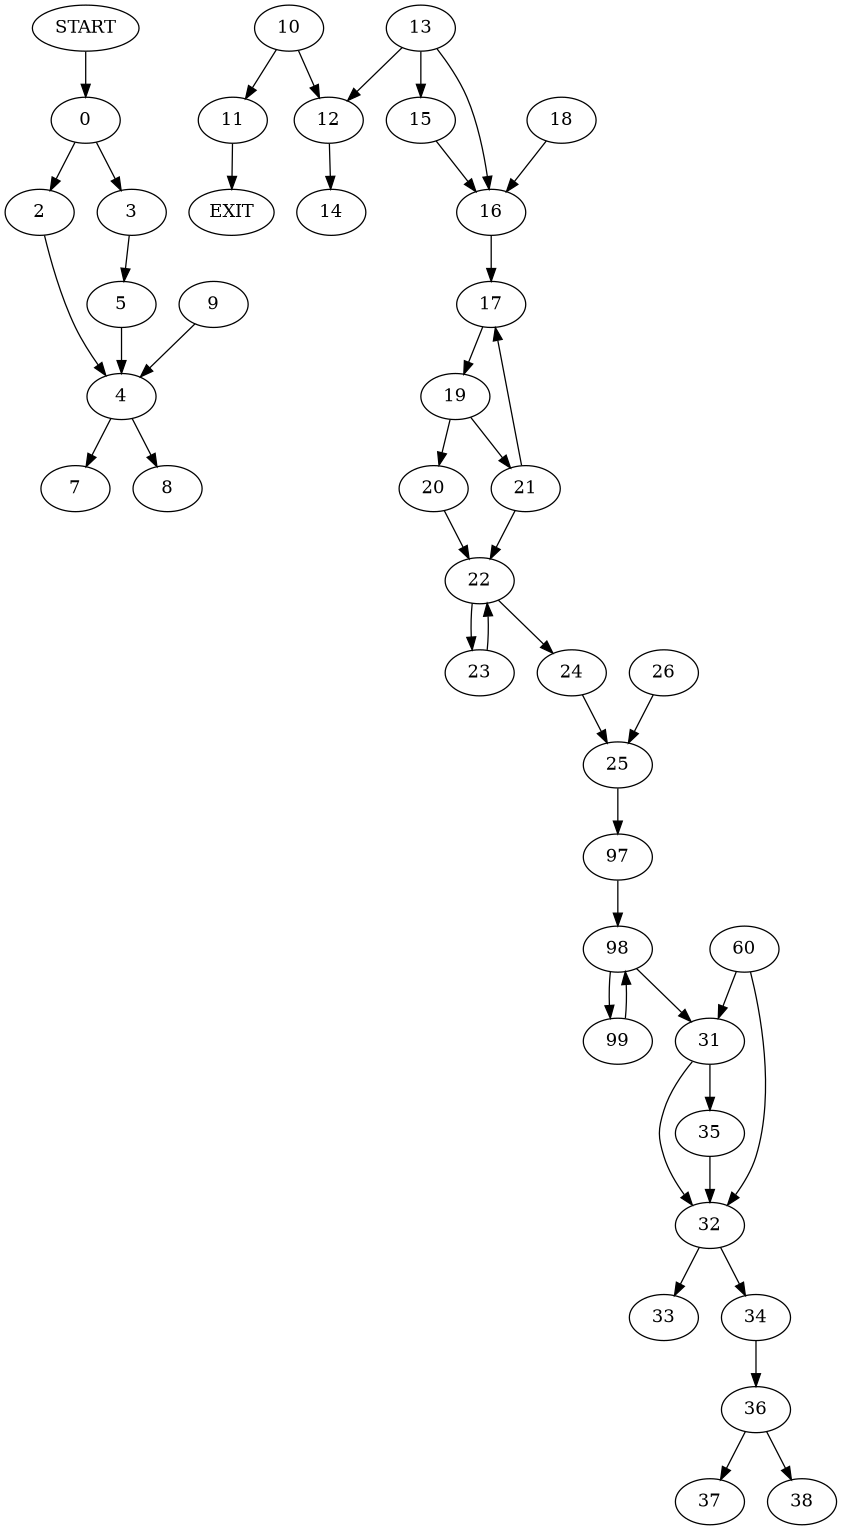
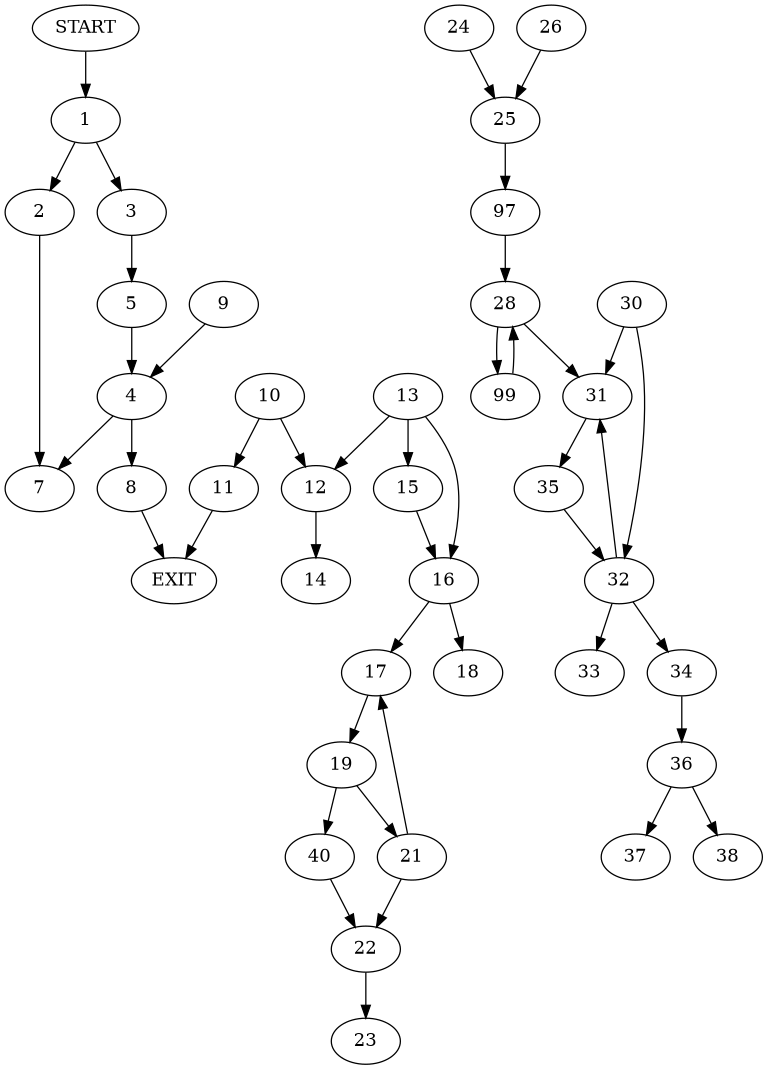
  digraph {
    n1 [label=START]
-   1 [label=0]
+   1
    2
    3
    n5 [label=EXIT]
    4
    5
    7
    8
    9
    10
    11
    12
    14
    13
    15
    16
    17
    18
    19
-   20
+   20 [label=40]
    21
    22
    23
    24
    25
    n27 [label=97]
    26
-   28 [label=98]
+   28
    n30 [label=99]
    31
-   30 [label=60]
+   30
    32
    35
    33
    34
    36
    37
    38
    n1 -> 1
    1 -> 2
    1 -> 3
-   2 -> 4
+   2 -> 7
    3 -> 5
    4 -> 7
    4 -> 8
    5 -> 4
+   8 -> n5
    9 -> 4
    10 -> 11
    10 -> 12
    11 -> n5
    12 -> 14
    13 -> 12
    13 -> 15
    13 -> 16
    15 -> 16
    16 -> 17
-   18 -> 16
+   16 -> 18
    17 -> 19
    19 -> 20
    19 -> 21
    20 -> 22
    21 -> 17
    21 -> 22
    22 -> 23
-   22 -> 24
-   23 -> 22
    24 -> 25
    25 -> n27
    n27 -> 28
    26 -> 25
    28 -> n30
    28 -> 31
    n30 -> 28
-   31 -> 32
+   32 -> 31
    31 -> 35
    30 -> 31
    30 -> 32
    32 -> 33
    32 -> 34
    35 -> 32
    34 -> 36
    36 -> 37
    36 -> 38
  }
